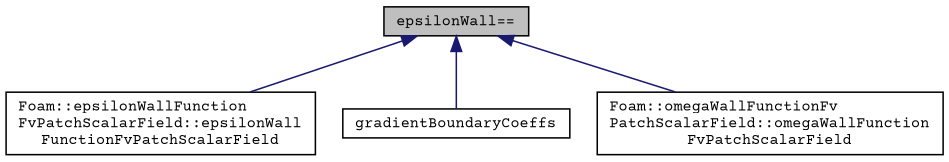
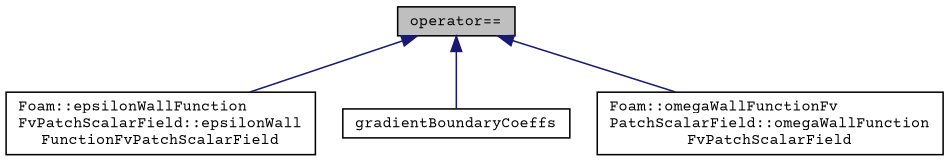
  digraph {
    rankdir=TB
    fontname="Courier Prime"
    node [color=black fontname="Courier Prime" fontsize=10 shape=record]
    edge [color=midnightblue dir=back fontname="Courier Prime" fontsize=10 labelfontname=Helvetica labelfontsize=10 style=solid]
-   n1 [fillcolor=grey75 fontcolor=black height=0.2 label="epsilonWall==" style=filled width=0.4]
+   n1 [fillcolor=grey75 fontcolor=black height=0.2 label="operator==" style=filled width=0.4]
    n2 [height=0.2 label="Foam::epsilonWallFunction\lFvPatchScalarField::epsilonWall\lFunctionFvPatchScalarField" width=0.4]
    n3 [height=0.2 label=gradientBoundaryCoeffs width=0.4]
    n4 [height=0.2 label="Foam::omegaWallFunctionFv\lPatchScalarField::omegaWallFunction\lFvPatchScalarField" width=0.4]
    n1 -> n2
    n1 -> n3
    n1 -> n4
  }
